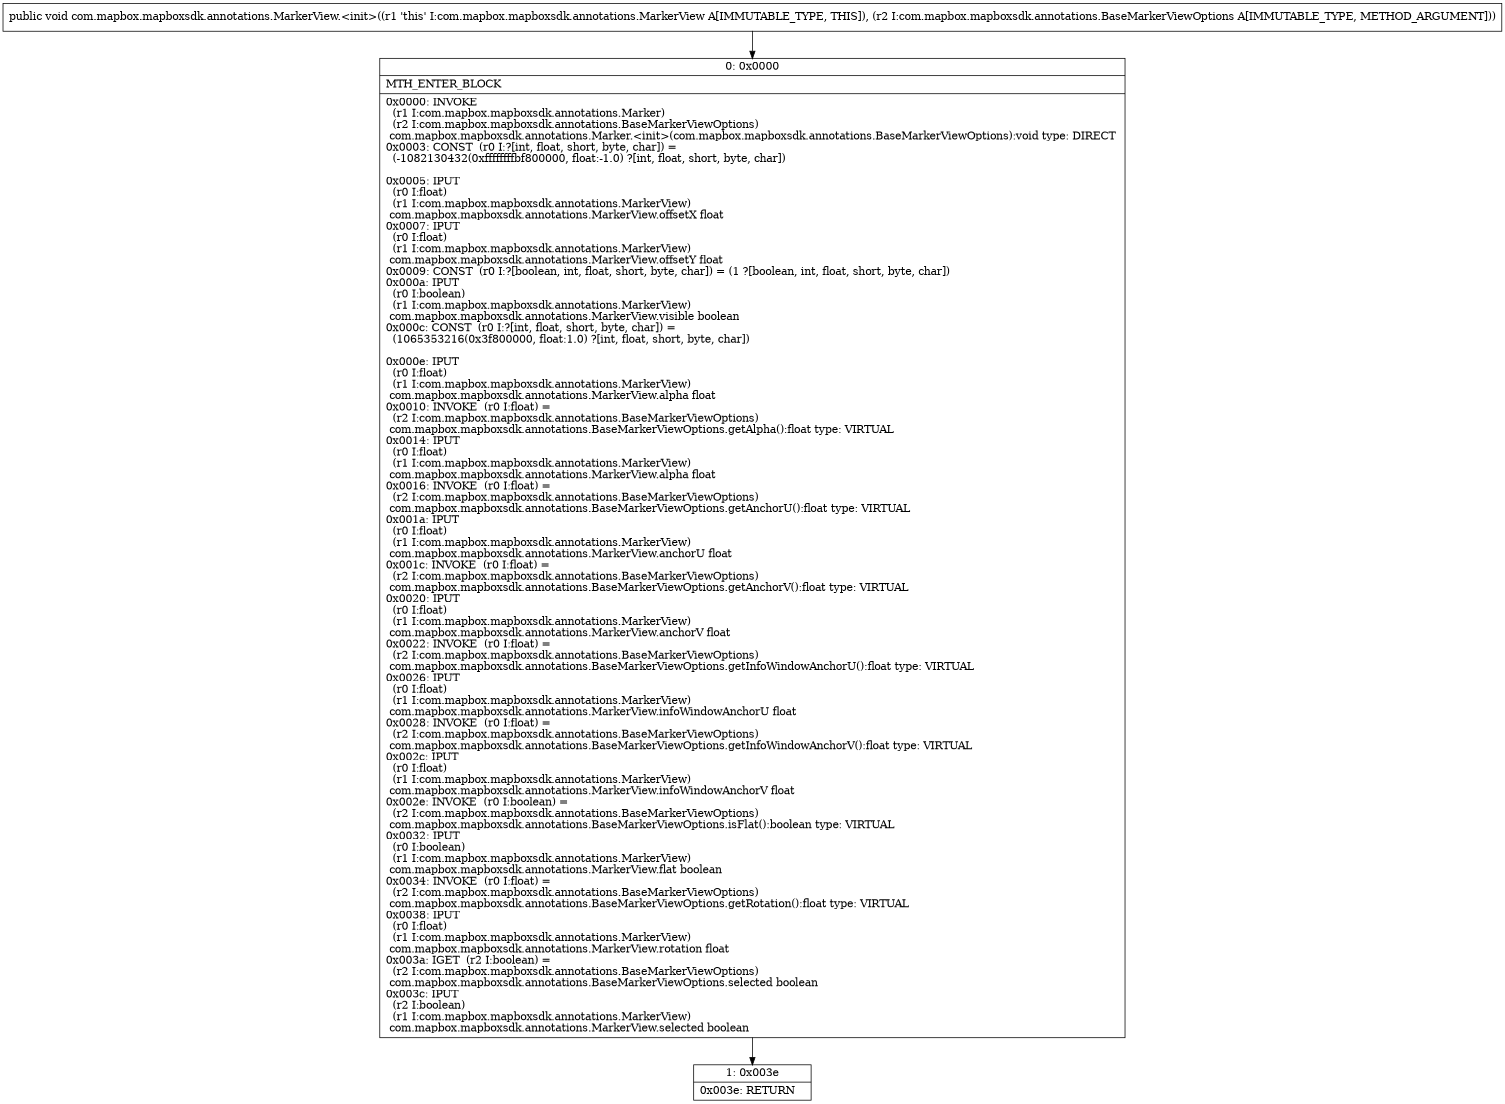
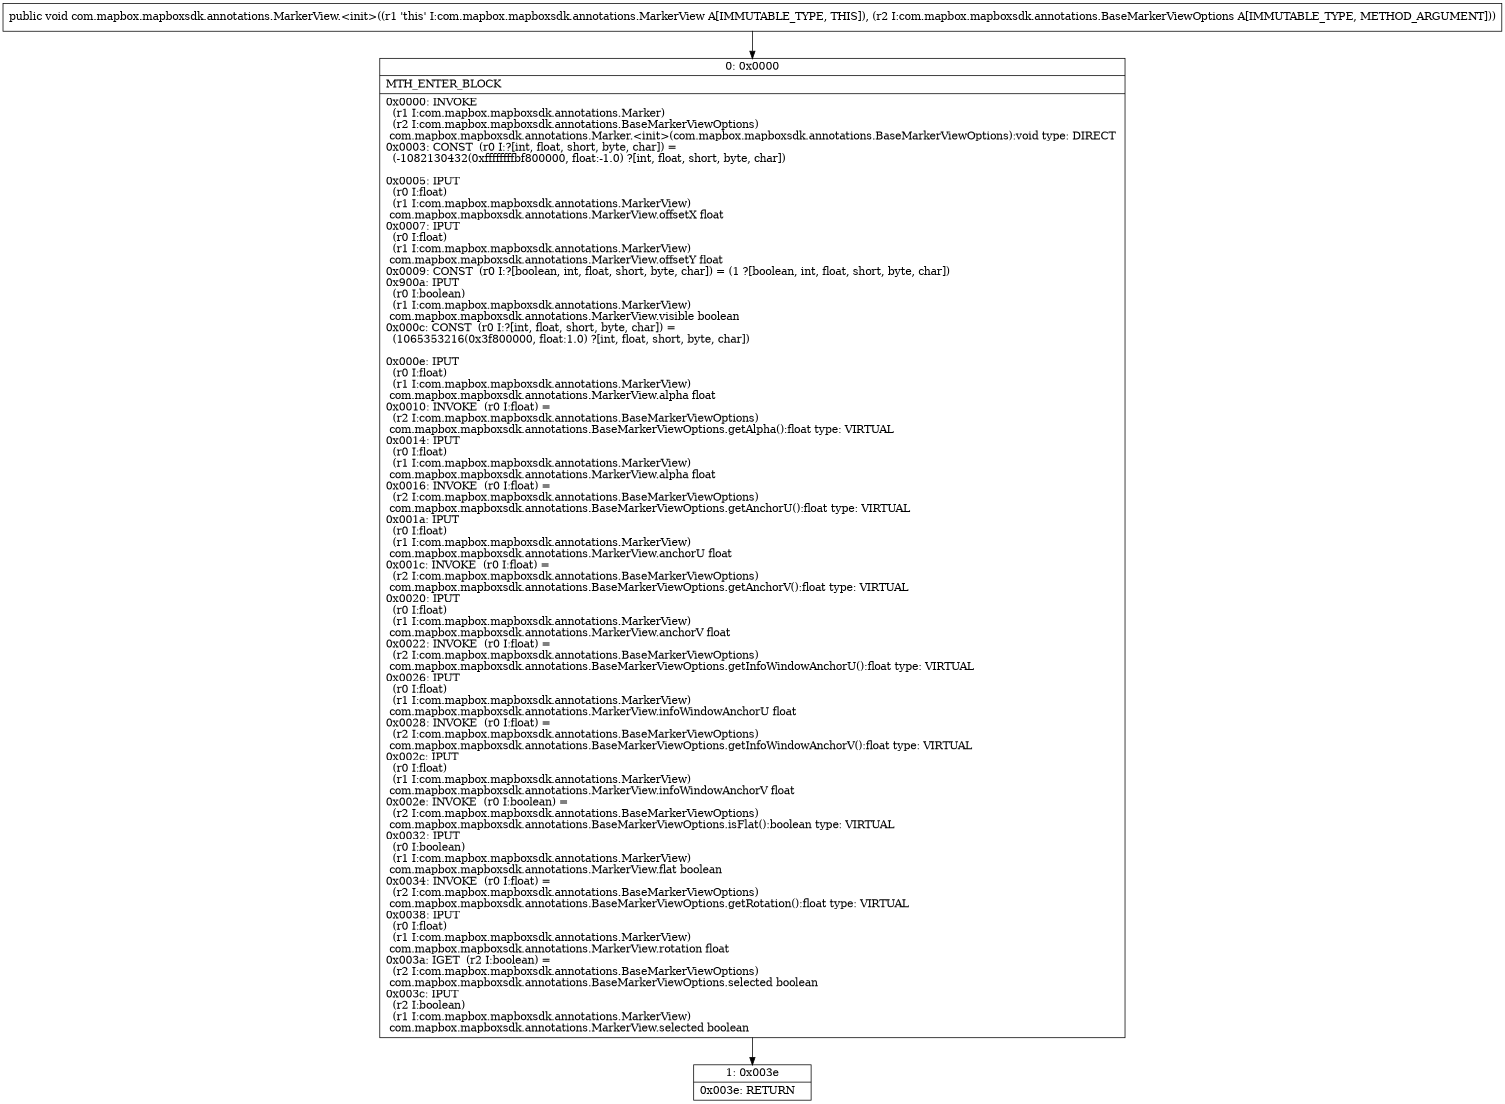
  digraph {
    node [shape=record]
-   n1 [label="{0\:\ 0x0000|MTH_ENTER_BLOCK\l|0x0000: INVOKE  \l  (r1 I:com.mapbox.mapboxsdk.annotations.Marker)\l  (r2 I:com.mapbox.mapboxsdk.annotations.BaseMarkerViewOptions)\l com.mapbox.mapboxsdk.annotations.Marker.\<init\>(com.mapbox.mapboxsdk.annotations.BaseMarkerViewOptions):void type: DIRECT \l0x0003: CONST  (r0 I:?[int, float, short, byte, char]) = \l  (\-1082130432(0xffffffffbf800000, float:\-1.0) ?[int, float, short, byte, char])\l \l0x0005: IPUT  \l  (r0 I:float)\l  (r1 I:com.mapbox.mapboxsdk.annotations.MarkerView)\l com.mapbox.mapboxsdk.annotations.MarkerView.offsetX float \l0x0007: IPUT  \l  (r0 I:float)\l  (r1 I:com.mapbox.mapboxsdk.annotations.MarkerView)\l com.mapbox.mapboxsdk.annotations.MarkerView.offsetY float \l0x0009: CONST  (r0 I:?[boolean, int, float, short, byte, char]) = (1 ?[boolean, int, float, short, byte, char]) \l0x000a: IPUT  \l  (r0 I:boolean)\l  (r1 I:com.mapbox.mapboxsdk.annotations.MarkerView)\l com.mapbox.mapboxsdk.annotations.MarkerView.visible boolean \l0x000c: CONST  (r0 I:?[int, float, short, byte, char]) = \l  (1065353216(0x3f800000, float:1.0) ?[int, float, short, byte, char])\l \l0x000e: IPUT  \l  (r0 I:float)\l  (r1 I:com.mapbox.mapboxsdk.annotations.MarkerView)\l com.mapbox.mapboxsdk.annotations.MarkerView.alpha float \l0x0010: INVOKE  (r0 I:float) = \l  (r2 I:com.mapbox.mapboxsdk.annotations.BaseMarkerViewOptions)\l com.mapbox.mapboxsdk.annotations.BaseMarkerViewOptions.getAlpha():float type: VIRTUAL \l0x0014: IPUT  \l  (r0 I:float)\l  (r1 I:com.mapbox.mapboxsdk.annotations.MarkerView)\l com.mapbox.mapboxsdk.annotations.MarkerView.alpha float \l0x0016: INVOKE  (r0 I:float) = \l  (r2 I:com.mapbox.mapboxsdk.annotations.BaseMarkerViewOptions)\l com.mapbox.mapboxsdk.annotations.BaseMarkerViewOptions.getAnchorU():float type: VIRTUAL \l0x001a: IPUT  \l  (r0 I:float)\l  (r1 I:com.mapbox.mapboxsdk.annotations.MarkerView)\l com.mapbox.mapboxsdk.annotations.MarkerView.anchorU float \l0x001c: INVOKE  (r0 I:float) = \l  (r2 I:com.mapbox.mapboxsdk.annotations.BaseMarkerViewOptions)\l com.mapbox.mapboxsdk.annotations.BaseMarkerViewOptions.getAnchorV():float type: VIRTUAL \l0x0020: IPUT  \l  (r0 I:float)\l  (r1 I:com.mapbox.mapboxsdk.annotations.MarkerView)\l com.mapbox.mapboxsdk.annotations.MarkerView.anchorV float \l0x0022: INVOKE  (r0 I:float) = \l  (r2 I:com.mapbox.mapboxsdk.annotations.BaseMarkerViewOptions)\l com.mapbox.mapboxsdk.annotations.BaseMarkerViewOptions.getInfoWindowAnchorU():float type: VIRTUAL \l0x0026: IPUT  \l  (r0 I:float)\l  (r1 I:com.mapbox.mapboxsdk.annotations.MarkerView)\l com.mapbox.mapboxsdk.annotations.MarkerView.infoWindowAnchorU float \l0x0028: INVOKE  (r0 I:float) = \l  (r2 I:com.mapbox.mapboxsdk.annotations.BaseMarkerViewOptions)\l com.mapbox.mapboxsdk.annotations.BaseMarkerViewOptions.getInfoWindowAnchorV():float type: VIRTUAL \l0x002c: IPUT  \l  (r0 I:float)\l  (r1 I:com.mapbox.mapboxsdk.annotations.MarkerView)\l com.mapbox.mapboxsdk.annotations.MarkerView.infoWindowAnchorV float \l0x002e: INVOKE  (r0 I:boolean) = \l  (r2 I:com.mapbox.mapboxsdk.annotations.BaseMarkerViewOptions)\l com.mapbox.mapboxsdk.annotations.BaseMarkerViewOptions.isFlat():boolean type: VIRTUAL \l0x0032: IPUT  \l  (r0 I:boolean)\l  (r1 I:com.mapbox.mapboxsdk.annotations.MarkerView)\l com.mapbox.mapboxsdk.annotations.MarkerView.flat boolean \l0x0034: INVOKE  (r0 I:float) = \l  (r2 I:com.mapbox.mapboxsdk.annotations.BaseMarkerViewOptions)\l com.mapbox.mapboxsdk.annotations.BaseMarkerViewOptions.getRotation():float type: VIRTUAL \l0x0038: IPUT  \l  (r0 I:float)\l  (r1 I:com.mapbox.mapboxsdk.annotations.MarkerView)\l com.mapbox.mapboxsdk.annotations.MarkerView.rotation float \l0x003a: IGET  (r2 I:boolean) = \l  (r2 I:com.mapbox.mapboxsdk.annotations.BaseMarkerViewOptions)\l com.mapbox.mapboxsdk.annotations.BaseMarkerViewOptions.selected boolean \l0x003c: IPUT  \l  (r2 I:boolean)\l  (r1 I:com.mapbox.mapboxsdk.annotations.MarkerView)\l com.mapbox.mapboxsdk.annotations.MarkerView.selected boolean \l}"]
+   n1 [label="{0\:\ 0x0000|MTH_ENTER_BLOCK\l|0x0000: INVOKE  \l  (r1 I:com.mapbox.mapboxsdk.annotations.Marker)\l  (r2 I:com.mapbox.mapboxsdk.annotations.BaseMarkerViewOptions)\l com.mapbox.mapboxsdk.annotations.Marker.\<init\>(com.mapbox.mapboxsdk.annotations.BaseMarkerViewOptions):void type: DIRECT \l0x0003: CONST  (r0 I:?[int, float, short, byte, char]) = \l  (\-1082130432(0xffffffffbf800000, float:\-1.0) ?[int, float, short, byte, char])\l \l0x0005: IPUT  \l  (r0 I:float)\l  (r1 I:com.mapbox.mapboxsdk.annotations.MarkerView)\l com.mapbox.mapboxsdk.annotations.MarkerView.offsetX float \l0x0007: IPUT  \l  (r0 I:float)\l  (r1 I:com.mapbox.mapboxsdk.annotations.MarkerView)\l com.mapbox.mapboxsdk.annotations.MarkerView.offsetY float \l0x0009: CONST  (r0 I:?[boolean, int, float, short, byte, char]) = (1 ?[boolean, int, float, short, byte, char]) \l0x900a: IPUT  \l  (r0 I:boolean)\l  (r1 I:com.mapbox.mapboxsdk.annotations.MarkerView)\l com.mapbox.mapboxsdk.annotations.MarkerView.visible boolean \l0x000c: CONST  (r0 I:?[int, float, short, byte, char]) = \l  (1065353216(0x3f800000, float:1.0) ?[int, float, short, byte, char])\l \l0x000e: IPUT  \l  (r0 I:float)\l  (r1 I:com.mapbox.mapboxsdk.annotations.MarkerView)\l com.mapbox.mapboxsdk.annotations.MarkerView.alpha float \l0x0010: INVOKE  (r0 I:float) = \l  (r2 I:com.mapbox.mapboxsdk.annotations.BaseMarkerViewOptions)\l com.mapbox.mapboxsdk.annotations.BaseMarkerViewOptions.getAlpha():float type: VIRTUAL \l0x0014: IPUT  \l  (r0 I:float)\l  (r1 I:com.mapbox.mapboxsdk.annotations.MarkerView)\l com.mapbox.mapboxsdk.annotations.MarkerView.alpha float \l0x0016: INVOKE  (r0 I:float) = \l  (r2 I:com.mapbox.mapboxsdk.annotations.BaseMarkerViewOptions)\l com.mapbox.mapboxsdk.annotations.BaseMarkerViewOptions.getAnchorU():float type: VIRTUAL \l0x001a: IPUT  \l  (r0 I:float)\l  (r1 I:com.mapbox.mapboxsdk.annotations.MarkerView)\l com.mapbox.mapboxsdk.annotations.MarkerView.anchorU float \l0x001c: INVOKE  (r0 I:float) = \l  (r2 I:com.mapbox.mapboxsdk.annotations.BaseMarkerViewOptions)\l com.mapbox.mapboxsdk.annotations.BaseMarkerViewOptions.getAnchorV():float type: VIRTUAL \l0x0020: IPUT  \l  (r0 I:float)\l  (r1 I:com.mapbox.mapboxsdk.annotations.MarkerView)\l com.mapbox.mapboxsdk.annotations.MarkerView.anchorV float \l0x0022: INVOKE  (r0 I:float) = \l  (r2 I:com.mapbox.mapboxsdk.annotations.BaseMarkerViewOptions)\l com.mapbox.mapboxsdk.annotations.BaseMarkerViewOptions.getInfoWindowAnchorU():float type: VIRTUAL \l0x0026: IPUT  \l  (r0 I:float)\l  (r1 I:com.mapbox.mapboxsdk.annotations.MarkerView)\l com.mapbox.mapboxsdk.annotations.MarkerView.infoWindowAnchorU float \l0x0028: INVOKE  (r0 I:float) = \l  (r2 I:com.mapbox.mapboxsdk.annotations.BaseMarkerViewOptions)\l com.mapbox.mapboxsdk.annotations.BaseMarkerViewOptions.getInfoWindowAnchorV():float type: VIRTUAL \l0x002c: IPUT  \l  (r0 I:float)\l  (r1 I:com.mapbox.mapboxsdk.annotations.MarkerView)\l com.mapbox.mapboxsdk.annotations.MarkerView.infoWindowAnchorV float \l0x002e: INVOKE  (r0 I:boolean) = \l  (r2 I:com.mapbox.mapboxsdk.annotations.BaseMarkerViewOptions)\l com.mapbox.mapboxsdk.annotations.BaseMarkerViewOptions.isFlat():boolean type: VIRTUAL \l0x0032: IPUT  \l  (r0 I:boolean)\l  (r1 I:com.mapbox.mapboxsdk.annotations.MarkerView)\l com.mapbox.mapboxsdk.annotations.MarkerView.flat boolean \l0x0034: INVOKE  (r0 I:float) = \l  (r2 I:com.mapbox.mapboxsdk.annotations.BaseMarkerViewOptions)\l com.mapbox.mapboxsdk.annotations.BaseMarkerViewOptions.getRotation():float type: VIRTUAL \l0x0038: IPUT  \l  (r0 I:float)\l  (r1 I:com.mapbox.mapboxsdk.annotations.MarkerView)\l com.mapbox.mapboxsdk.annotations.MarkerView.rotation float \l0x003a: IGET  (r2 I:boolean) = \l  (r2 I:com.mapbox.mapboxsdk.annotations.BaseMarkerViewOptions)\l com.mapbox.mapboxsdk.annotations.BaseMarkerViewOptions.selected boolean \l0x003c: IPUT  \l  (r2 I:boolean)\l  (r1 I:com.mapbox.mapboxsdk.annotations.MarkerView)\l com.mapbox.mapboxsdk.annotations.MarkerView.selected boolean \l}"]
    n2 [label="{1\:\ 0x003e|0x003e: RETURN   \l}"]
    n3 [label="{public void com.mapbox.mapboxsdk.annotations.MarkerView.\<init\>((r1 'this' I:com.mapbox.mapboxsdk.annotations.MarkerView A[IMMUTABLE_TYPE, THIS]), (r2 I:com.mapbox.mapboxsdk.annotations.BaseMarkerViewOptions A[IMMUTABLE_TYPE, METHOD_ARGUMENT])) }"]
    n1 -> n2
    n3 -> n1
  }
